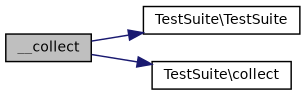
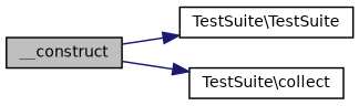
  digraph {
    rankdir=LR
    node [color=black fillcolor=white fontname=Helvetica fontsize=10 shape=record style=filled]
    edge [color=midnightblue fontname=Helvetica fontsize=10 labelfontname=Helvetica labelfontsize=10 style=solid]
-   n1 [fillcolor=grey75 fontcolor=black height=0.2 label=__collect width=0.4]
+   n1 [fillcolor=grey75 fontcolor=black height=0.2 label=__construct width=0.4]
    n2 [height=0.2 label="TestSuite\\TestSuite" width=0.4]
    n3 [height=0.2 label="TestSuite\\collect" width=0.4]
    n1 -> n2
    n1 -> n3
  }
